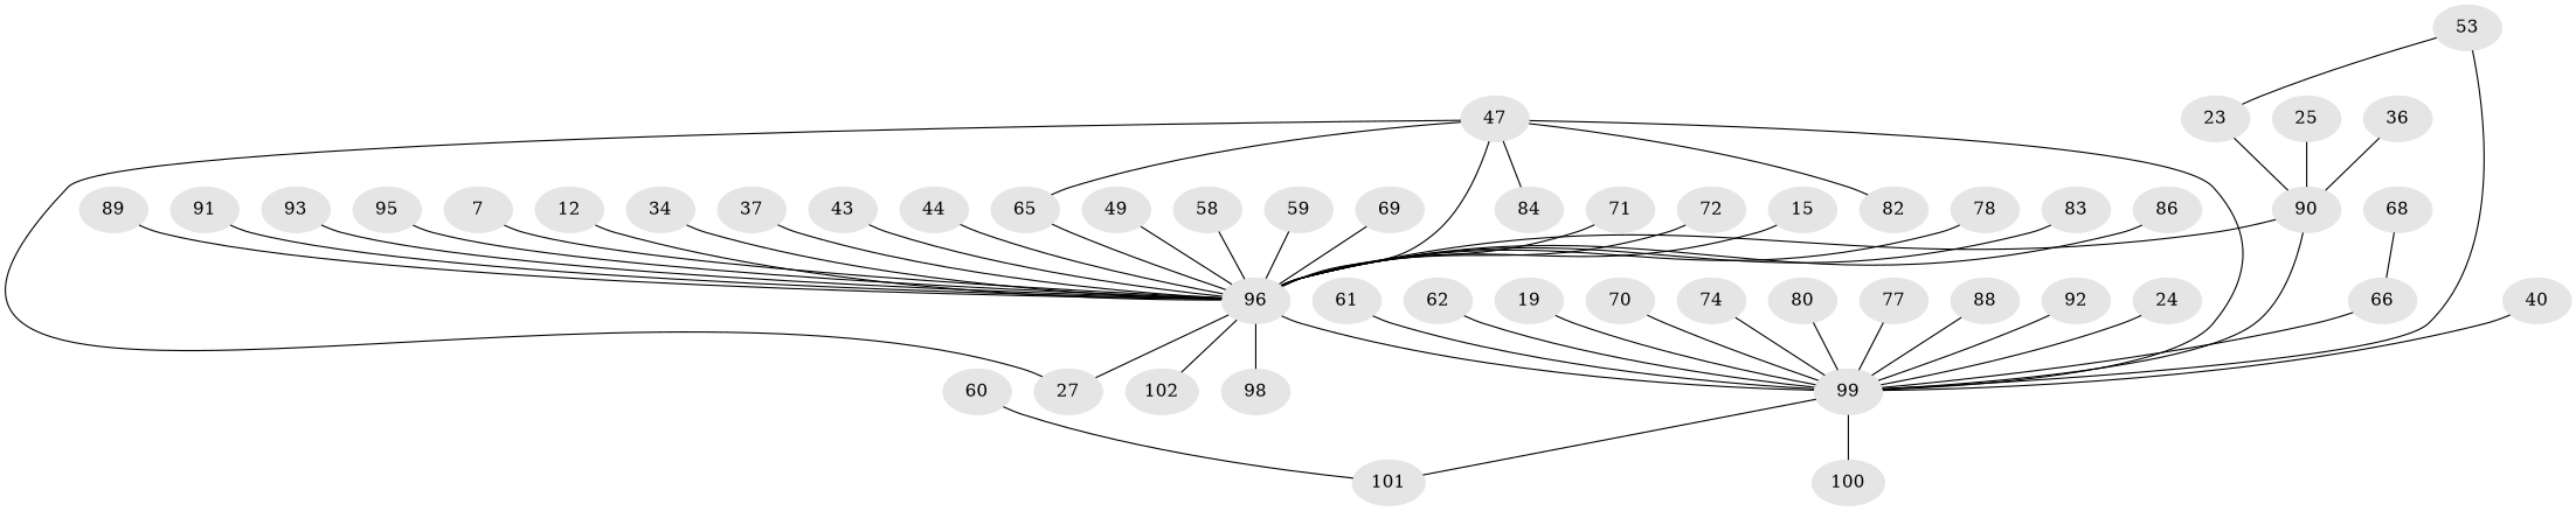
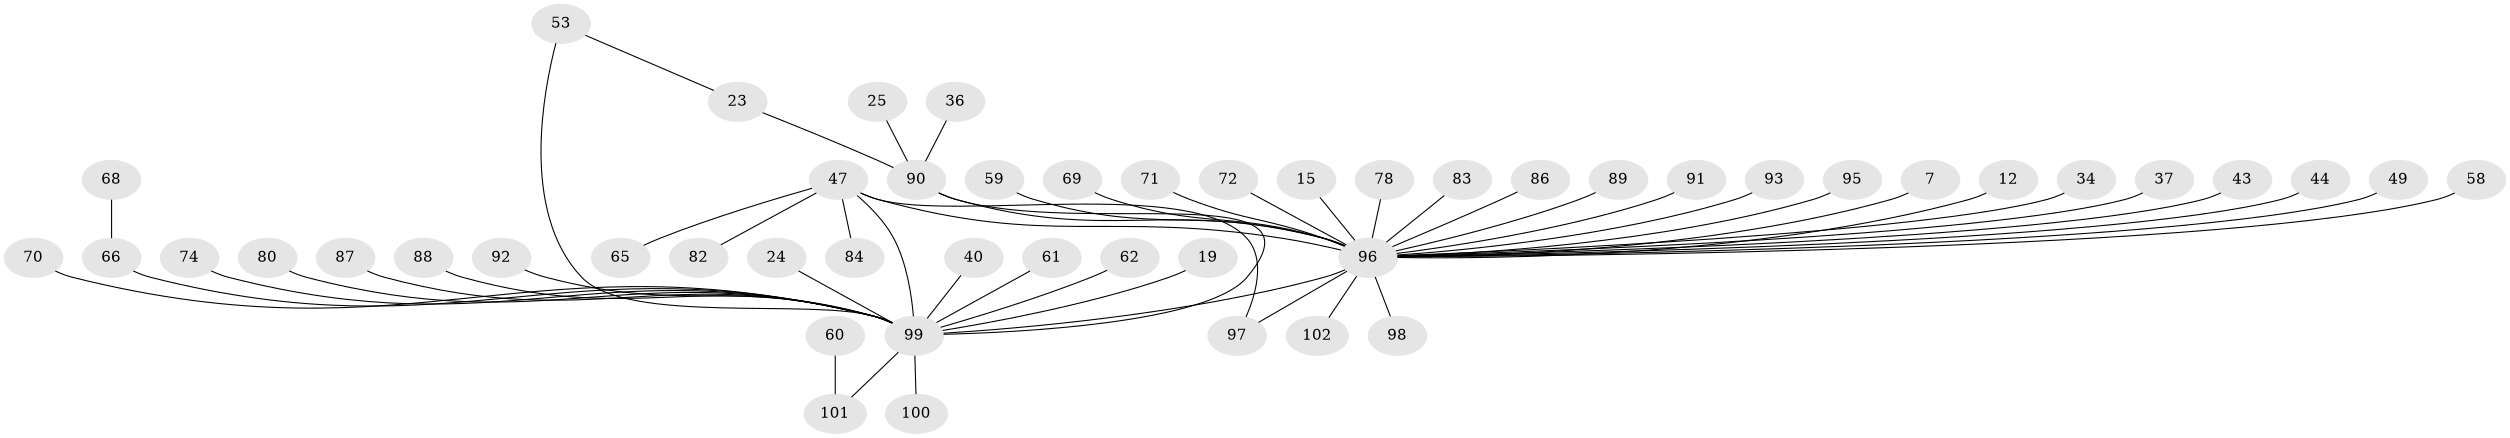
  graph {
    node [color=gray90 style=filled]
    96 [super="+35+48+15+57+22+54+32+3"]
    99 [super="+27+21+50+76"]
-   97 [super="+33+79+46" label=27]
+   97 [super="+33+79+46"]
    98 [super="+85"]
    102 [super="+94"]
    7
    12
    100 [super="+67"]
    101
    19
    24
    90 [super="+8+56"]
    25
    n14 [label=34]
    36
    37
    40
    43
    44 [super="+26"]
    47 [super="+13"]
    65 [super="+10"]
    82
    84
    49
    n25 [label=23 super="+52"]
    53
    58
    59
    60
    61
    62
    66
    68
    69
    70 [super="+28"]
    71 [super="+20"]
    72
    74 [super="+23"]
    n39 [label=15]
    78 [super="+18"]
    80
    83
    86
-   87 [super="+64" label=77]
+   87 [super="+64"]
    88
    89
    91
    92
    93 [super="+81"]
    95
    96 -- 99 [weight=8]
    96 -- 97
    96 -- 98 [weight=3]
    96 -- 102
    99 -- 100
    99 -- 101
    7 -- 96
    12 -- 96
    19 -- 99
    24 -- 99
    90 -- 96 [weight=6]
    90 -- 99 [weight=2]
    25 -- 90
    n14 -- 96
    36 -- 90
    37 -- 96
    40 -- 99 [weight=2]
    43 -- 96
    44 -- 96
    47 -- 96 [weight=3]
    47 -- 99 [weight=3]
    47 -- 97
    47 -- 65
    47 -- 82
    47 -- 84
-   65 -- 96 [weight=2]
    49 -- 96 [weight=2]
    n25 -- 90
    53 -- 99 [weight=4]
    53 -- n25
    58 -- 96
    59 -- 96
    60 -- 101
    61 -- 99
    62 -- 99
    66 -- 99
    68 -- 66
    69 -- 96
    70 -- 99
    71 -- 96
    72 -- 96
    74 -- 99 [weight=2]
    n39 -- 96
    78 -- 96
    80 -- 99
    83 -- 96
    86 -- 96
    87 -- 99
    88 -- 99
    89 -- 96
    91 -- 96
    92 -- 99
    93 -- 96 [weight=3]
    95 -- 96
  }
